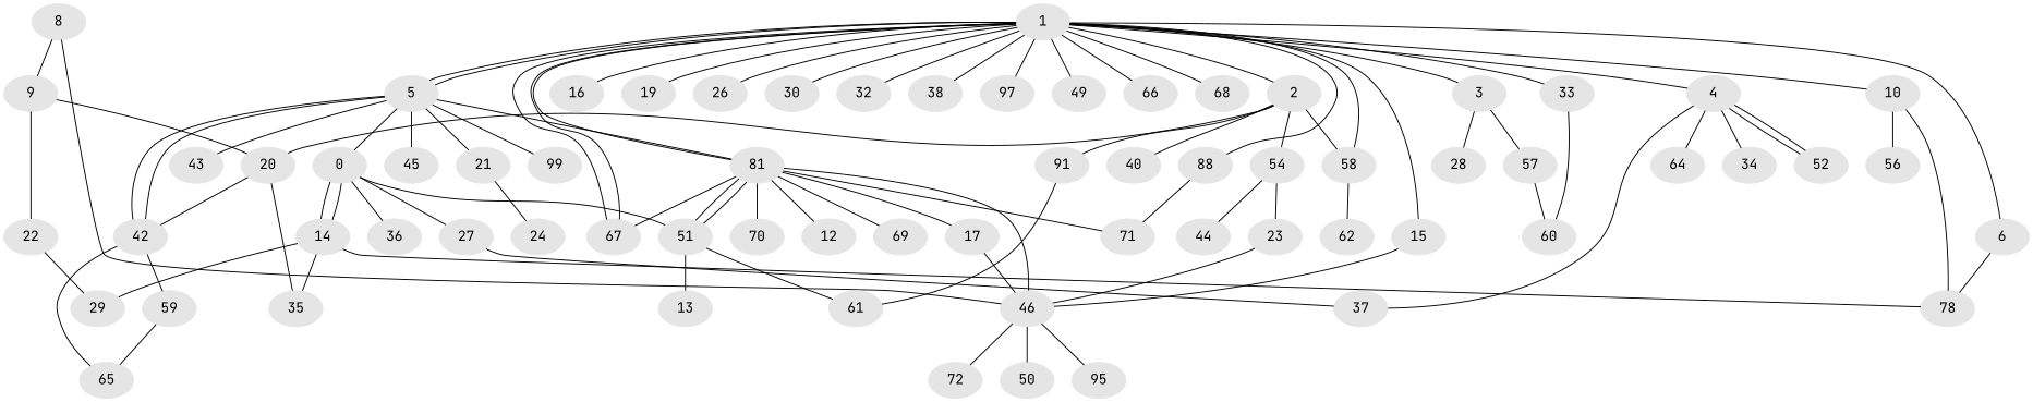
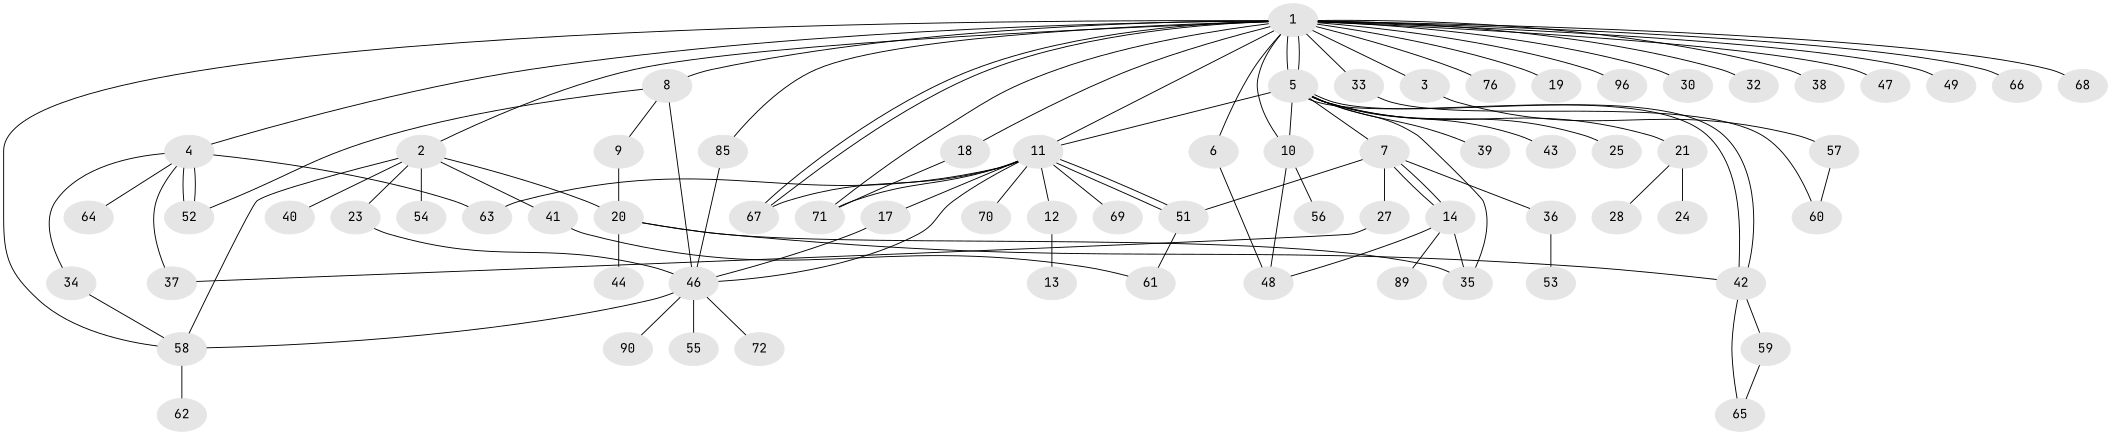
  graph {
    fontname="JetBrains Mono"
    node [color=gray90 fontname="JetBrains Mono" style=filled]
    edge [fontname="JetBrains Mono"]
    1
    2
    3
    4
    5
    6
    8
    10
-   11 [label=81]
-   15
-   16
-   18 [label=88]
+   11
+   15 [label=85]
+   16 [label=76]
+   18
    19
-   26
+   26 [label=96]
    30
    32
    33
    38
-   47 [label=97]
+   47
    49
    58
    66
    67
    68
    71
    20
    23
    40
-   41 [label=91]
+   41
    54
    28
    57
    34
    37
    52
+   63
    64
-   7 [label=0]
+   7
    21
    35
-   39 [label=99]
+   39
    42
    43
-   45
-   48 [label=78]
+   45 [label=25]
+   48
    9
    46
    56
    51
    12
    17
    69
    70
    60
    62
    44
    61
    14
    27
    36
    24
    65
    59
-   29
-   22
-   50
-   55 [label=95]
+   29 [label=89]
+   53
+   50 [label=90]
+   55
    72
    13
    1 -- 2
    1 -- 3
    1 -- 4
    1 -- 5
    1 -- 5
    1 -- 6
+   1 -- 8
    1 -- 10
    1 -- 11
    1 -- 15
    1 -- 16
    1 -- 18
    1 -- 19
    1 -- 26
    1 -- 30
    1 -- 32
    1 -- 33
    1 -- 38
    1 -- 47
    1 -- 49
    1 -- 58
    1 -- 66
    1 -- 67
    1 -- 67
    1 -- 68
+   1 -- 71
    2 -- 58
    2 -- 20
-   54 -- 23
+   2 -- 23
    2 -- 40
    2 -- 41
    2 -- 54
-   3 -- 28
+   21 -- 28
    3 -- 57
    4 -- 34
    4 -- 37
    4 -- 52
    4 -- 52
+   4 -- 63
    4 -- 64
+   5 -- 10
    5 -- 11
    5 -- 7
    5 -- 21
+   5 -- 35
    5 -- 39
    5 -- 42
    5 -- 42
    5 -- 43
    5 -- 45
    6 -- 48
+   8 -- 52
    8 -- 9
    8 -- 46
    10 -- 48
    10 -- 56
    11 -- 67
    11 -- 71
+   11 -- 63
    11 -- 46
    11 -- 51
    11 -- 51
    11 -- 12
    11 -- 17
    11 -- 69
    11 -- 70
    15 -- 46
    18 -- 71
    33 -- 60
    58 -- 62
    20 -- 35
    20 -- 42
-   54 -- 44
+   20 -- 44
    23 -- 46
    41 -- 61
    57 -- 60
+   34 -- 58
    7 -- 51
    7 -- 14
    7 -- 14
    7 -- 27
    7 -- 36
    21 -- 24
    42 -- 65
    42 -- 59
    9 -- 20
-   9 -- 22
+   46 -- 58
    46 -- 50
    46 -- 55
    46 -- 72
    51 -- 61
-   51 -- 13
+   12 -- 13
    17 -- 46
    14 -- 35
    14 -- 48
    14 -- 29
    27 -- 37
+   36 -- 53
    59 -- 65
-   22 -- 29
  }
